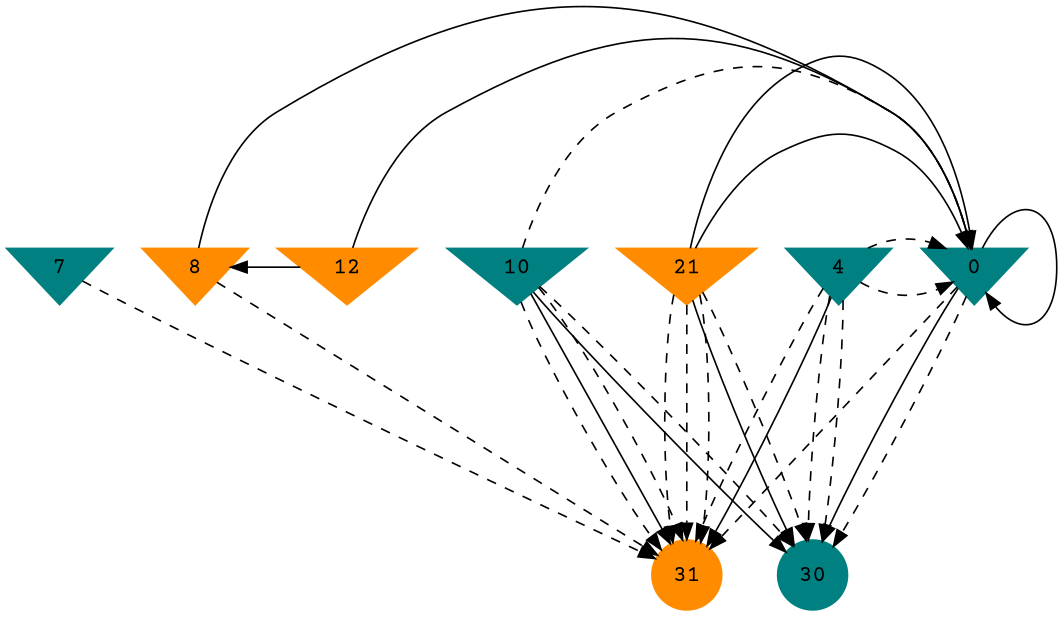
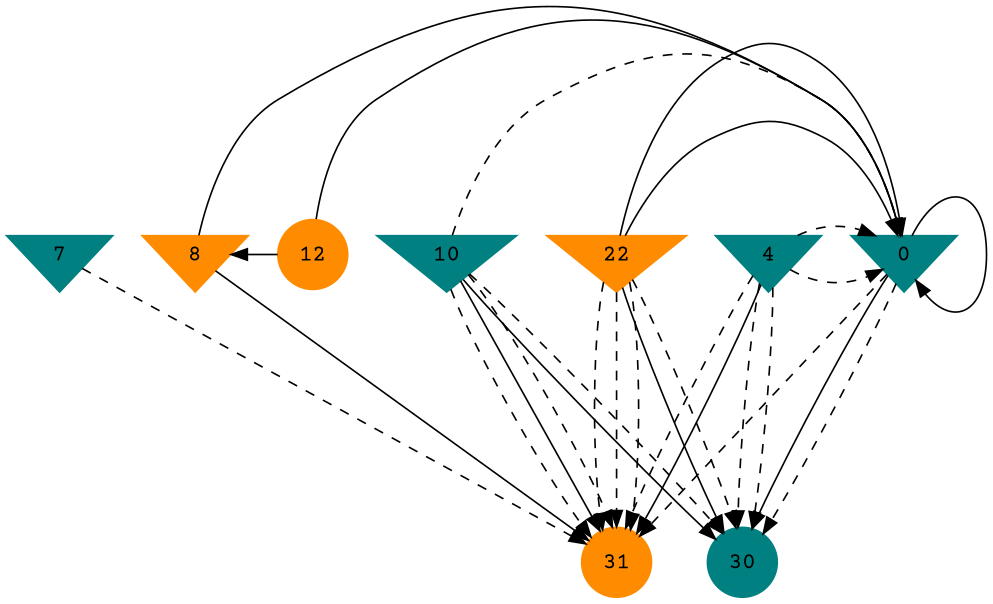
  digraph {
    fontname="Courier Prime"
    ranksep=2.0
    node [color=teal fontname="Courier Prime" shape=invtriangle style=filled]
    edge [fontname="Courier Prime" style=dashed]
    0
    4
    7
    8 [color=darkorange]
    10
-   12 [color=darkorange]
-   22 [color=darkorange label=21]
+   12 [color=darkorange shape=circle]
+   22 [color=darkorange]
    30 [shape=circle]
    31 [color=darkorange shape=circle]
    subgraph sub_1 {
      rank=same
      0
      4
      7
      8
      10
      12
      22
    }
    subgraph sub_2 {
      rank=same
    }
    subgraph sub_3 {
      rank=same
      30
      31
    }
    0 -> 0 [style=solid]
    0 -> 30 [style=solid]
    0 -> 30
    0 -> 31
    4 -> 0
    4 -> 0
    4 -> 30
    4 -> 30
    4 -> 31
    4 -> 31 [style=solid]
    7 -> 31
    8 -> 0 [style=solid]
-   8 -> 31
+   8 -> 31 [style=solid]
    10 -> 0
    10 -> 30 [style=solid]
    10 -> 30
    10 -> 31
    10 -> 31 [style=solid]
    10 -> 31
    12 -> 0 [style=solid]
    12 -> 8 [style=solid]
    22 -> 0 [style=solid]
    22 -> 0 [style=solid]
    22 -> 30 [style=solid]
    22 -> 30
    22 -> 31
    22 -> 31
    22 -> 31
  }
